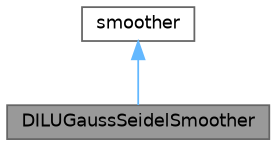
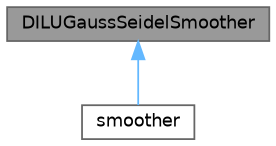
  digraph {
    node [color=gray40 fontname=Helvetica fontsize=10 shape=box style=filled]
    n1 [fillcolor=grey60 fontcolor=black height=0.2 label=DILUGaussSeidelSmoother width=0.4]
    n2 [fillcolor=white height=0.2 label=smoother width=0.4]
-   n2 -> n1 [color=steelblue1 dir=back fontname=Helvetica fontsize=10 labelfontname=Helvetica labelfontsize=10 style=solid]
+   n1 -> n2 [color=steelblue1 dir=back fontname=Helvetica fontsize=10 labelfontname=Helvetica labelfontsize=10 style=solid]
  }
